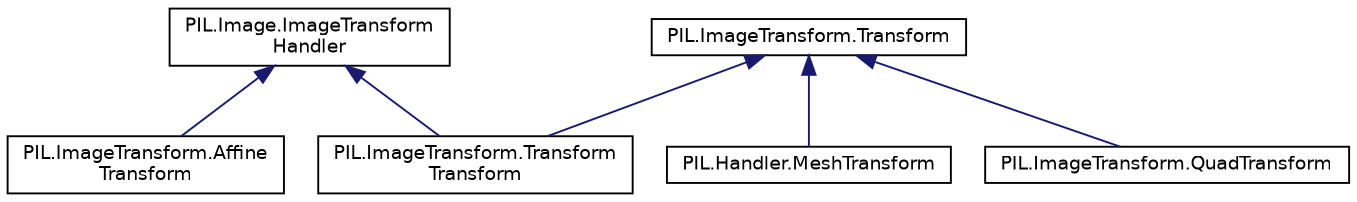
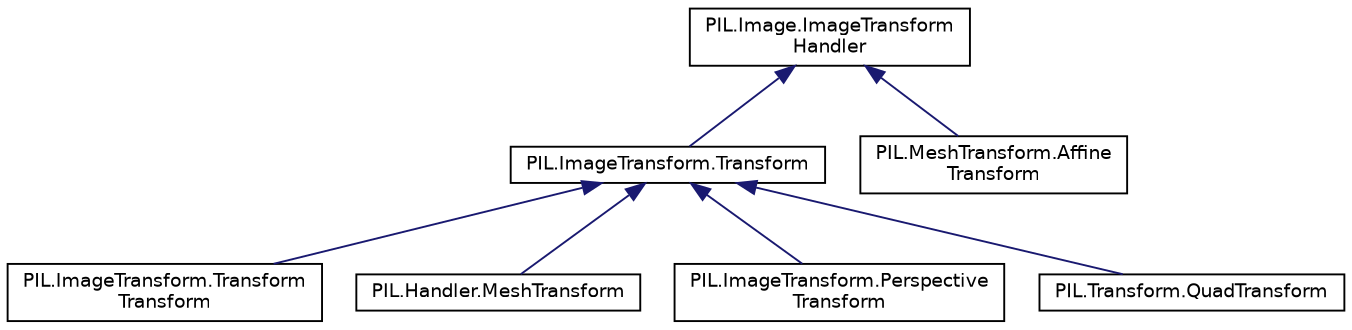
  digraph {
    rankdir=TB
    node [color=black fillcolor=white fontname=Helvetica fontsize=10 shape=record style=filled]
    edge [color=midnightblue dir=back fontname=Helvetica fontsize=10 labelfontname=Helvetica labelfontsize=10 style=solid]
    n1 [height=0.2 label="PIL.Image.ImageTransform\lHandler" width=0.4]
    n2 [height=0.2 label="PIL.ImageTransform.Transform" width=0.4]
-   n3 [height=0.2 label="PIL.ImageTransform.Affine\lTransform" width=0.4]
+   n3 [height=0.2 label="PIL.MeshTransform.Affine\lTransform" width=0.4]
    n4 [height=0.2 label="PIL.ImageTransform.Transform\lTransform" width=0.4]
    n5 [height=0.2 label="PIL.Handler.MeshTransform" width=0.4]
-   n7 [height=0.2 label="PIL.ImageTransform.QuadTransform" width=0.4]
-   n1 -> n4
+   n6 [height=0.2 label="PIL.ImageTransform.Perspective\lTransform" width=0.4]
+   n7 [height=0.2 label="PIL.Transform.QuadTransform" width=0.4]
+   n1 -> n2
    n1 -> n3
    n2 -> n4
    n2 -> n5
+   n2 -> n6
    n2 -> n7
  }
